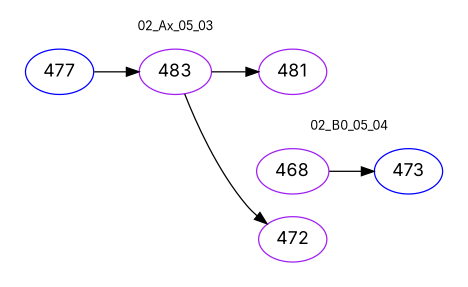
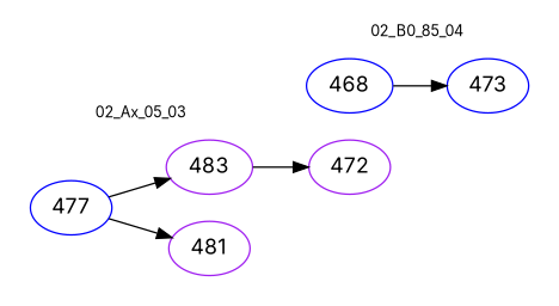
  digraph {
    fontname=Inter
    rankdir=LR
    node [color=blue fontname=Inter]
    edge [color=black fontname=Inter]
    n1 [label=477]
    n2 [color=purple label=481]
    n3 [color=purple label=483]
-   n4 [color=purple label=468]
+   n4 [label=468]
    n5 [label=473]
    n6 [color=purple label=472]
    subgraph cluster_1 {
      color=white
      fontsize=10
      label="02_Ax_05_03"
      n1
      n2
      n3
    }
    subgraph cluster_2 {
      color=white
      fontsize=10
-     label="02_B0_05_04"
+     label="02_B0_85_04"
      n4
      n5
      n6
    }
-   n3 -> n2
+   n1 -> n2
    n1 -> n3
    n3 -> n6
    n4 -> n5
  }
